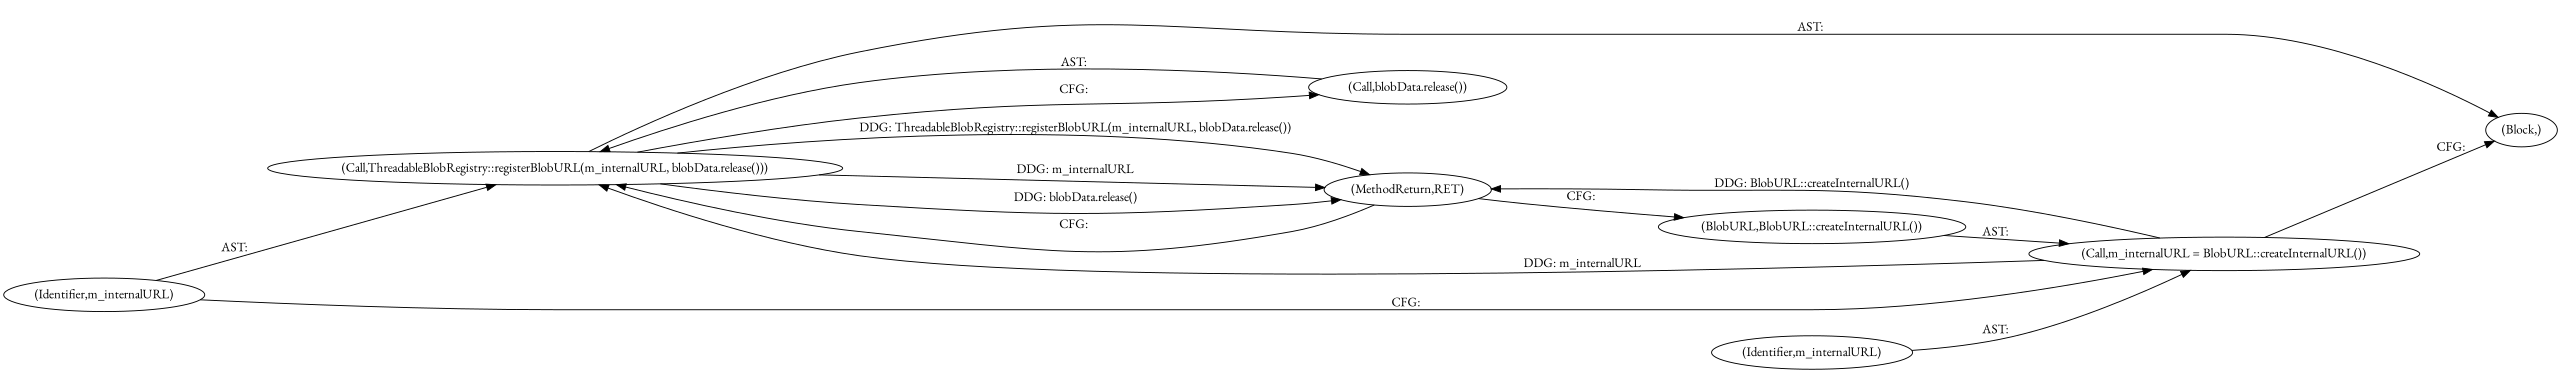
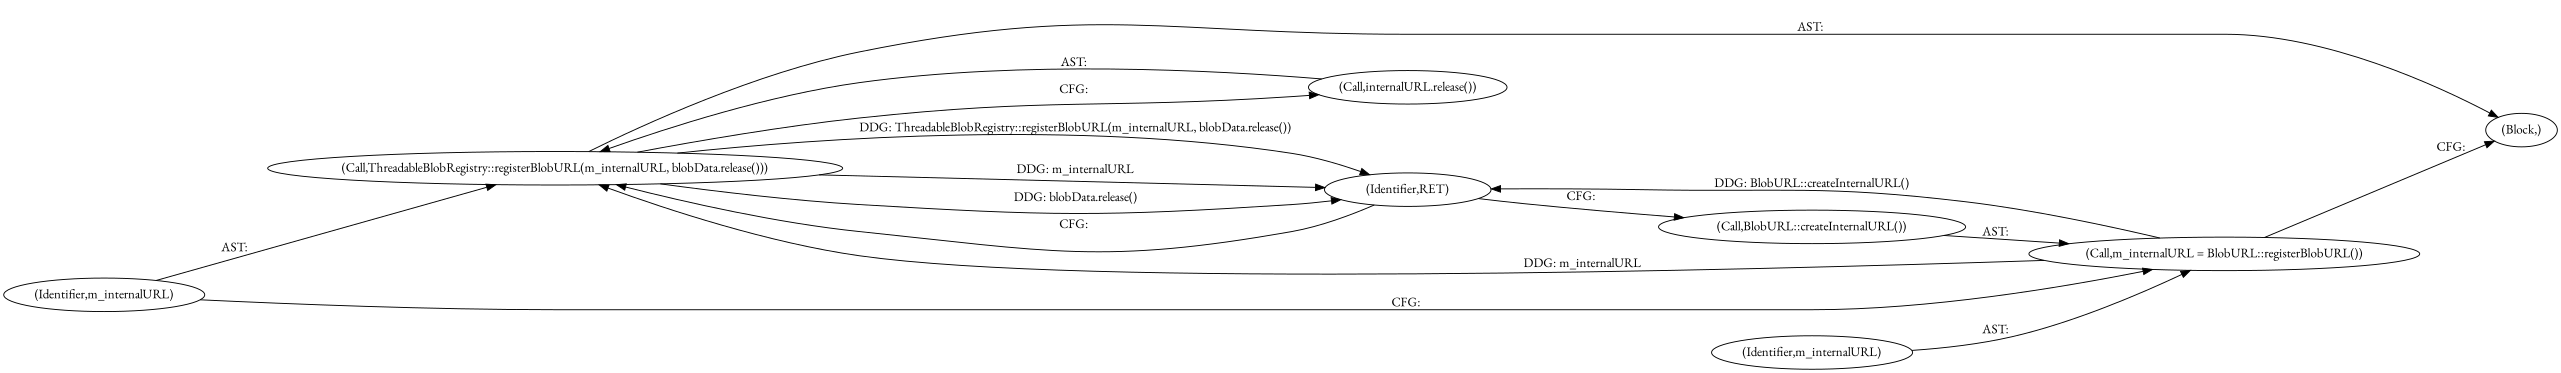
  digraph {
    fontname="EB Garamond"
    rankdir=LR
    node [fontname="EB Garamond"]
    edge [fontname="EB Garamond"]
    n1 [label="(Call,ThreadableBlobRegistry::registerBlobURL(m_internalURL, blobData.release()))"]
-   n2 [label="(MethodReturn,RET)"]
+   n2 [label="(Identifier,RET)"]
    n3 [label="(Block,)"]
-   n4 [label="(Call,blobData.release())"]
-   n5 [label="(BlobURL,BlobURL::createInternalURL())"]
-   n6 [label="(Call,m_internalURL = BlobURL::createInternalURL())"]
+   n4 [label="(Call,internalURL.release())"]
+   n5 [label="(Call,BlobURL::createInternalURL())"]
+   n6 [label="(Call,m_internalURL = BlobURL::registerBlobURL())"]
    n7 [label="(Identifier,m_internalURL)"]
    n8 [label="(Identifier,m_internalURL)"]
    n1 -> n2 [label="DDG: ThreadableBlobRegistry::registerBlobURL(m_internalURL, blobData.release())"]
    n1 -> n2 [label="DDG: m_internalURL"]
    n1 -> n2 [label="DDG: blobData.release()"]
    n1 -> n3 [label="AST: "]
    n1 -> n4 [label="CFG: "]
    n2 -> n1 [label="CFG: "]
    n2 -> n5 [label="CFG: "]
    n4 -> n1 [label="AST: "]
    n5 -> n6 [label="AST: "]
    n6 -> n1 [label="DDG: m_internalURL"]
    n6 -> n2 [label="DDG: BlobURL::createInternalURL()"]
    n6 -> n3 [label="CFG: "]
    n7 -> n1 [label="AST: "]
    n7 -> n6 [label="CFG: "]
    n8 -> n6 [label="AST: "]
  }
